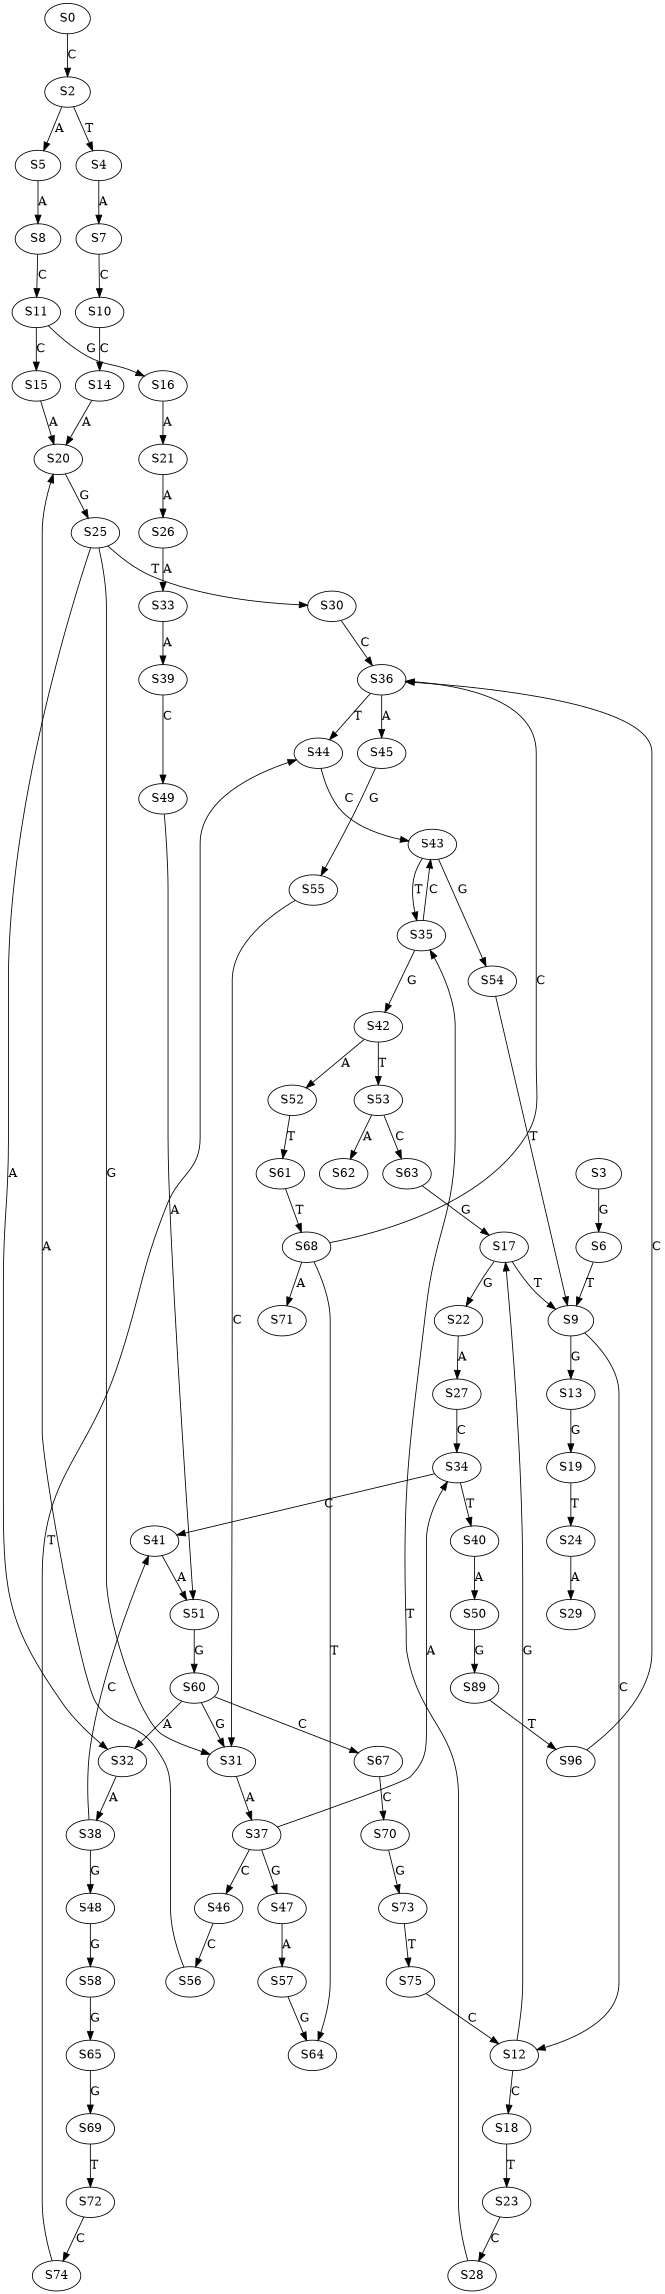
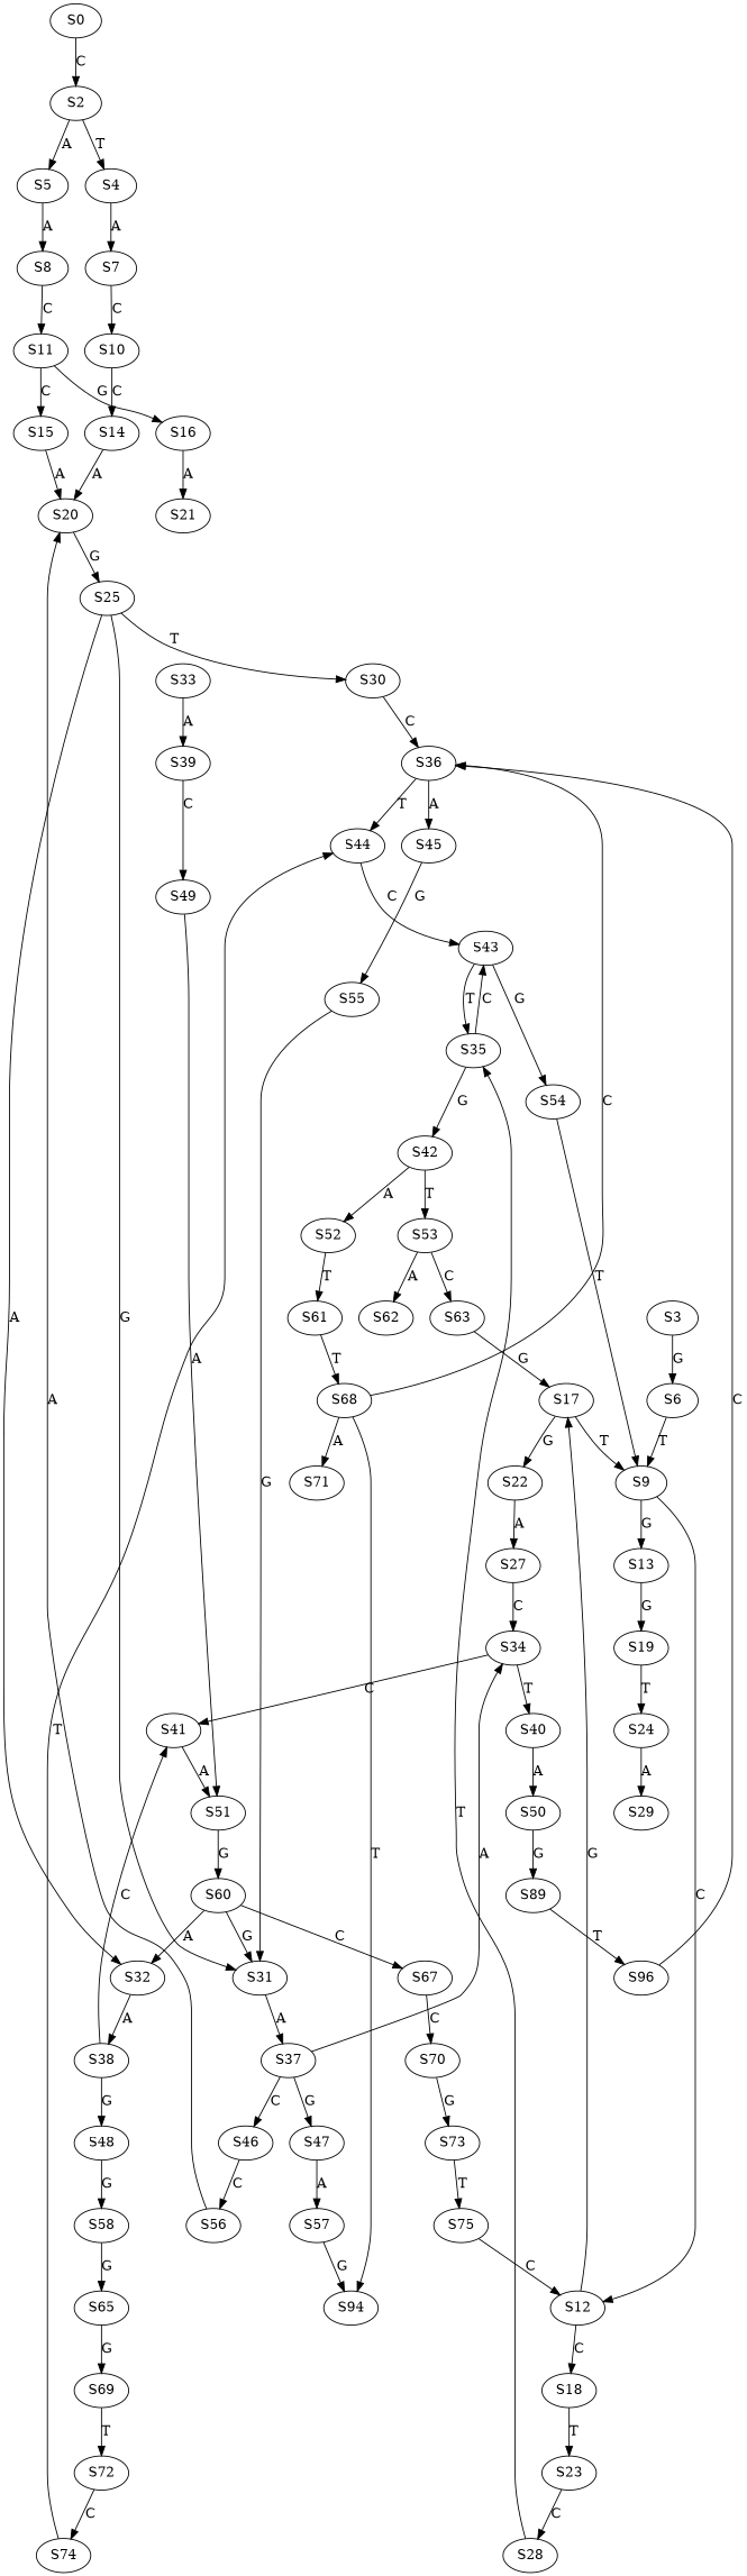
  strict digraph {
    S0
    S2
    S4
    S5
    S3
    S6
    S7
    S8
    S9
    S10
    S11
    S12
    S13
    S14
    S15
    S16
    S17
    S18
    S19
    S20
    S21
    S22
    S23
    S24
    S25
-   S26
    S27
    S28
    S29
    S30
    S31
    S32
    S33
    S34
    S35
    S36
    S37
    S38
    S39
    S40
    S41
    S42
    S43
    S44
    S45
    S46
    S47
    S48
    S49
    S50
    S51
    S52
    S53
    S54
    S55
    S56
    S57
    S58
    n59 [label=S89]
    S60
    S61
    S62
    S63
-   S64
+   S64 [label=S94]
    S65
    n66 [label=S96]
    S67
    S68
    S69
    S70
    S71
    S72
    S73
    S74
    S75
    S0 -> S2 [label=C]
    S2 -> S4 [label=T]
    S2 -> S5 [label=A]
    S4 -> S7 [label=A]
    S5 -> S8 [label=A]
    S3 -> S6 [label=G]
    S6 -> S9 [label=T]
    S7 -> S10 [label=C]
    S8 -> S11 [label=C]
    S9 -> S12 [label=C]
    S9 -> S13 [label=G]
    S10 -> S14 [label=C]
    S11 -> S15 [label=C]
    S11 -> S16 [label=G]
    S12 -> S17 [label=G]
    S12 -> S18 [label=C]
    S13 -> S19 [label=G]
    S14 -> S20 [label=A]
    S15 -> S20 [label=A]
    S16 -> S21 [label=A]
    S17 -> S9 [label=T]
    S17 -> S22 [label=G]
    S18 -> S23 [label=T]
    S19 -> S24 [label=T]
    S20 -> S25 [label=G]
-   S21 -> S26 [label=A]
    S22 -> S27 [label=A]
    S23 -> S28 [label=C]
    S24 -> S29 [label=A]
    S25 -> S30 [label=T]
    S25 -> S31 [label=G]
    S25 -> S32 [label=A]
-   S26 -> S33 [label=A]
    S27 -> S34 [label=C]
    S28 -> S35 [label=T]
    S30 -> S36 [label=C]
    S31 -> S37 [label=A]
    S32 -> S38 [label=A]
    S33 -> S39 [label=A]
    S34 -> S40 [label=T]
    S34 -> S41 [label=C]
    S35 -> S42 [label=G]
    S35 -> S43 [label=C]
    S36 -> S44 [label=T]
    S36 -> S45 [label=A]
    S37 -> S34 [label=A]
    S37 -> S46 [label=C]
    S37 -> S47 [label=G]
    S38 -> S41 [label=C]
    S38 -> S48 [label=G]
    S39 -> S49 [label=C]
    S40 -> S50 [label=A]
    S41 -> S51 [label=A]
    S42 -> S52 [label=A]
    S42 -> S53 [label=T]
    S43 -> S35 [label=T]
    S43 -> S54 [label=G]
    S44 -> S43 [label=C]
    S45 -> S55 [label=G]
    S46 -> S56 [label=C]
    S47 -> S57 [label=A]
    S48 -> S58 [label=G]
    S49 -> S51 [label=A]
    S50 -> n59 [label=G]
    S51 -> S60 [label=G]
    S52 -> S61 [label=T]
    S53 -> S62 [label=A]
    S53 -> S63 [label=C]
    S54 -> S9 [label=T]
-   S55 -> S31 [label=C]
+   S55 -> S31 [label=G]
    S56 -> S20 [label=A]
    S57 -> S64 [label=G]
    S58 -> S65 [label=G]
    n59 -> n66 [label=T]
    S60 -> S31 [label=G]
    S60 -> S32 [label=A]
    S60 -> S67 [label=C]
    S61 -> S68 [label=T]
    S63 -> S17 [label=G]
    S65 -> S69 [label=G]
    n66 -> S36 [label=C]
    S67 -> S70 [label=C]
    S68 -> S36 [label=C]
    S68 -> S64 [label=T]
    S68 -> S71 [label=A]
    S69 -> S72 [label=T]
    S70 -> S73 [label=G]
    S72 -> S74 [label=C]
    S73 -> S75 [label=T]
    S74 -> S44 [label=T]
    S75 -> S12 [label=C]
  }
